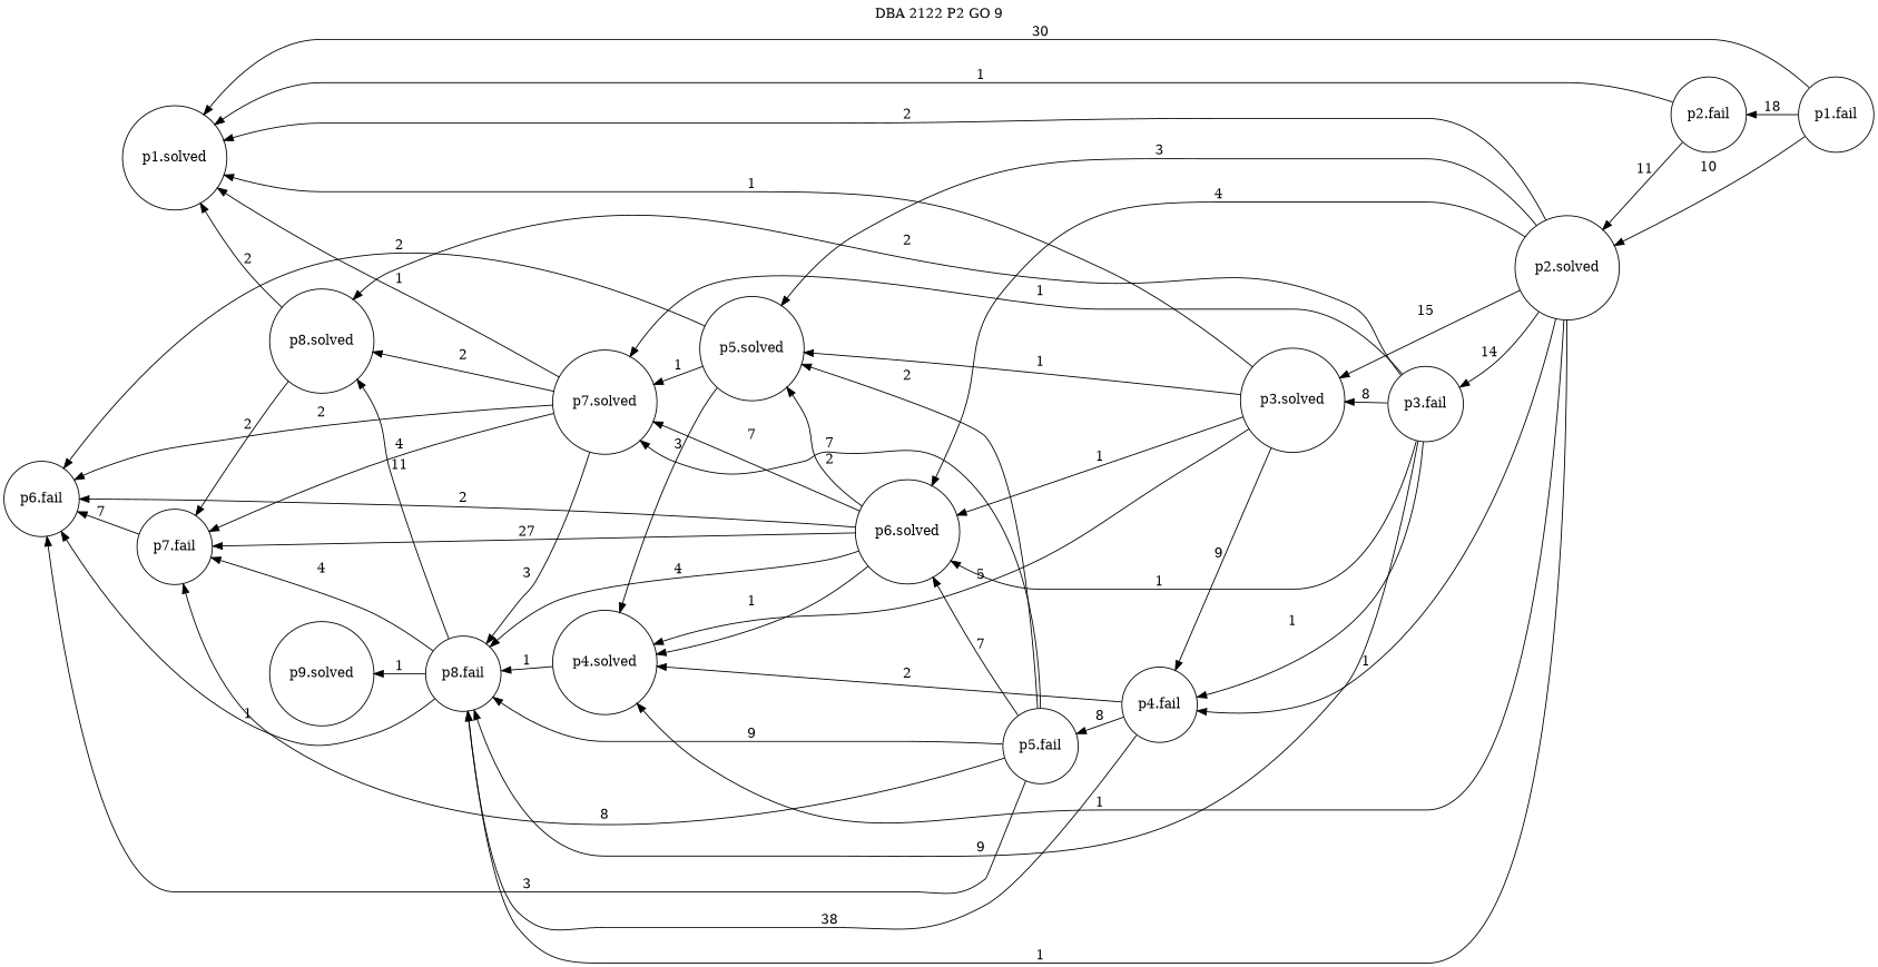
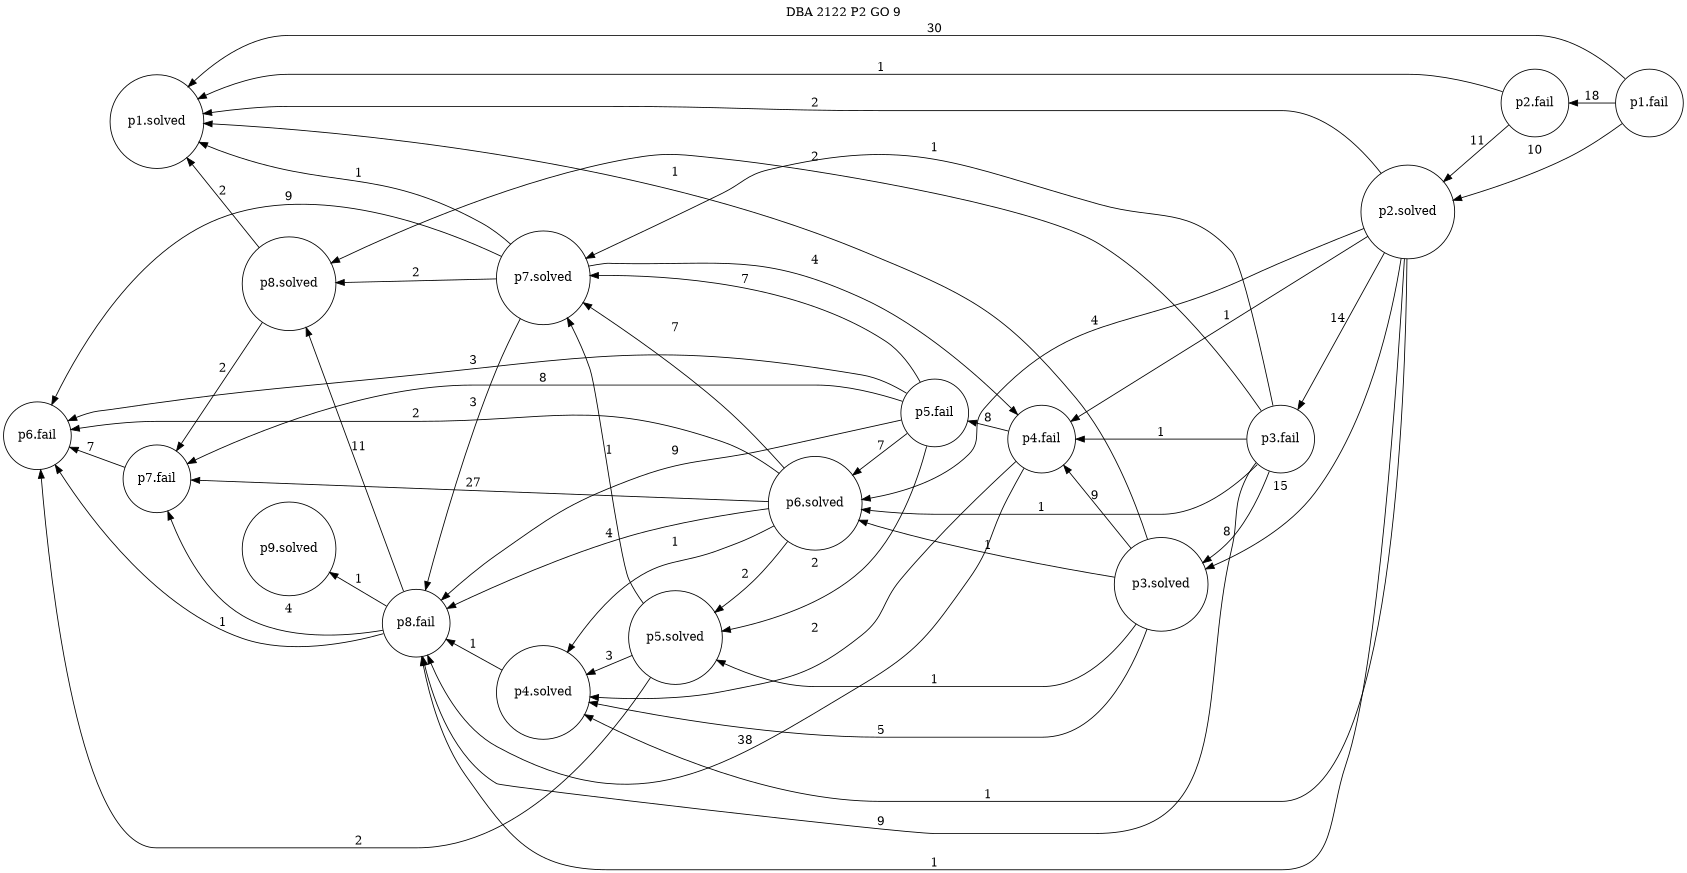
  digraph {
    label=" DBA 2122 P2 GO 9 "
    labelloc=tl
    rankdir=RL
    node [shape=circle]
    n1 [label="p1.fail"]
    n2 [label="p1.solved"]
    n3 [label="p2.fail"]
    n4 [label="p2.solved"]
    n5 [label="p3.fail"]
    n6 [label="p3.solved"]
    n7 [label="p4.fail"]
    n8 [label="p5.solved"]
    n9 [label="p4.solved"]
    n10 [label="p6.solved"]
    n11 [label="p8.fail"]
    n12 [label="p7.solved"]
    n13 [label="p8.solved"]
    n14 [label="p5.fail"]
    n15 [label="p6.fail"]
    n16 [label="p7.fail"]
    n17 [label="p9.solved"]
    n1 -> n2 [label=30]
    n1 -> n3 [label=18]
    n1 -> n4 [label=10]
    n3 -> n2 [label=1]
    n3 -> n4 [label=11]
    n4 -> n2 [label=2]
    n4 -> n5 [label=14]
    n4 -> n6 [label=15]
    n4 -> n7 [label=1]
-   n4 -> n8 [label=3]
    n4 -> n9 [label=1]
    n4 -> n10 [label=4]
    n4 -> n11 [label=1]
    n5 -> n6 [label=8]
    n5 -> n7 [label=1]
    n5 -> n10 [label=1]
    n5 -> n11 [label=9]
    n5 -> n12 [label=1]
    n5 -> n13 [label=2]
    n6 -> n2 [label=1]
    n6 -> n7 [label=9]
    n6 -> n8 [label=1]
    n6 -> n9 [label=5]
    n6 -> n10 [label=1]
    n7 -> n9 [label=2]
    n7 -> n11 [label=38]
    n7 -> n14 [label=8]
    n8 -> n9 [label=3]
    n8 -> n12 [label=1]
    n8 -> n15 [label=2]
    n9 -> n11 [label=1]
    n10 -> n8 [label=2]
    n10 -> n9 [label=1]
    n10 -> n11 [label=4]
    n10 -> n12 [label=7]
    n10 -> n15 [label=2]
    n10 -> n16 [label=27]
    n11 -> n13 [label=11]
    n11 -> n15 [label=1]
    n11 -> n16 [label=4]
    n11 -> n17 [label=1]
    n12 -> n2 [label=1]
    n12 -> n11 [label=3]
    n12 -> n13 [label=2]
-   n12 -> n15 [label=2]
-   n12 -> n16 [label=4]
+   n12 -> n15 [label=9]
+   n12 -> n7 [label=4]
    n13 -> n2 [label=2]
    n13 -> n16 [label=2]
    n14 -> n8 [label=2]
    n14 -> n10 [label=7]
    n14 -> n11 [label=9]
    n14 -> n12 [label=7]
    n14 -> n15 [label=3]
    n14 -> n16 [label=8]
    n16 -> n15 [label=7]
  }
